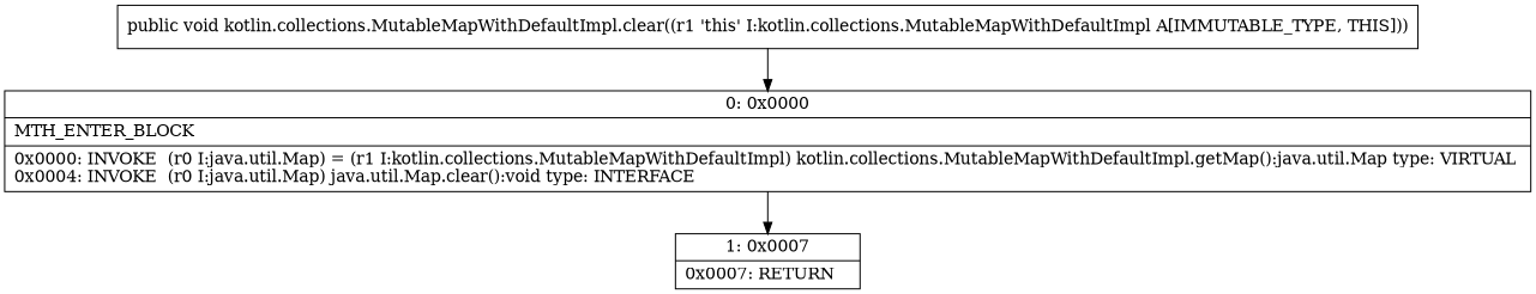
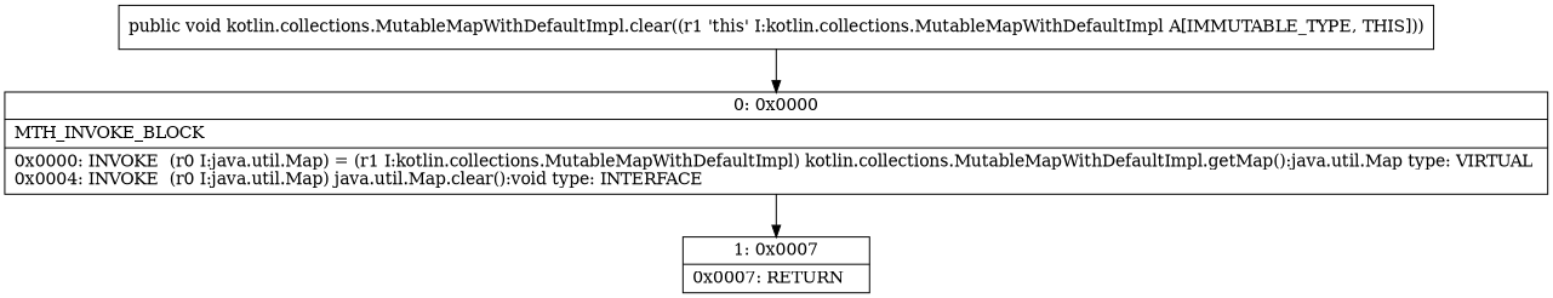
  digraph {
    node [shape=record]
-   n1 [label="{0\:\ 0x0000|MTH_ENTER_BLOCK\l|0x0000: INVOKE  (r0 I:java.util.Map) = (r1 I:kotlin.collections.MutableMapWithDefaultImpl) kotlin.collections.MutableMapWithDefaultImpl.getMap():java.util.Map type: VIRTUAL \l0x0004: INVOKE  (r0 I:java.util.Map) java.util.Map.clear():void type: INTERFACE \l}"]
+   n1 [label="{0\:\ 0x0000|MTH_INVOKE_BLOCK\l|0x0000: INVOKE  (r0 I:java.util.Map) = (r1 I:kotlin.collections.MutableMapWithDefaultImpl) kotlin.collections.MutableMapWithDefaultImpl.getMap():java.util.Map type: VIRTUAL \l0x0004: INVOKE  (r0 I:java.util.Map) java.util.Map.clear():void type: INTERFACE \l}"]
    n2 [label="{1\:\ 0x0007|0x0007: RETURN   \l}"]
    n3 [label="{public void kotlin.collections.MutableMapWithDefaultImpl.clear((r1 'this' I:kotlin.collections.MutableMapWithDefaultImpl A[IMMUTABLE_TYPE, THIS])) }"]
    n1 -> n2
    n3 -> n1
  }
